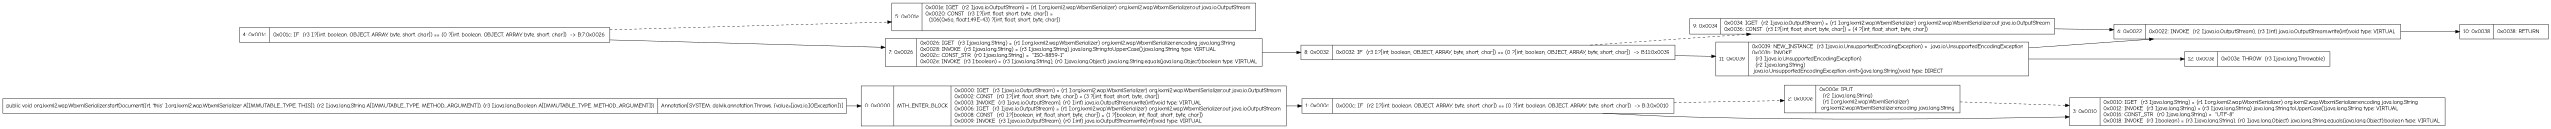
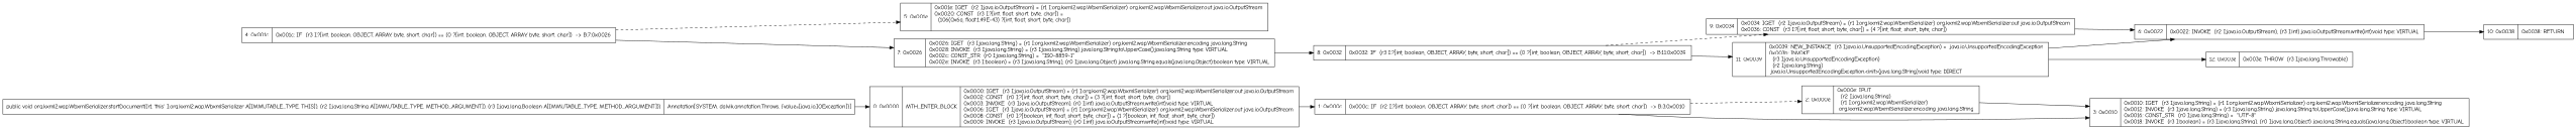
  digraph {
    fontname="Comic Neue"
    rankdir=LR
    node [fontname="Comic Neue" shape=record]
    edge [fontname="Comic Neue"]
    n1 [label="{0\:\ 0x0000|MTH_ENTER_BLOCK\l|0x0000: IGET  (r3 I:java.io.OutputStream) = (r1 I:org.kxml2.wap.WbxmlSerializer) org.kxml2.wap.WbxmlSerializer.out java.io.OutputStream \l0x0002: CONST  (r0 I:?[int, float, short, byte, char]) = (3 ?[int, float, short, byte, char]) \l0x0003: INVOKE  (r3 I:java.io.OutputStream), (r0 I:int) java.io.OutputStream.write(int):void type: VIRTUAL \l0x0006: IGET  (r3 I:java.io.OutputStream) = (r1 I:org.kxml2.wap.WbxmlSerializer) org.kxml2.wap.WbxmlSerializer.out java.io.OutputStream \l0x0008: CONST  (r0 I:?[boolean, int, float, short, byte, char]) = (1 ?[boolean, int, float, short, byte, char]) \l0x0009: INVOKE  (r3 I:java.io.OutputStream), (r0 I:int) java.io.OutputStream.write(int):void type: VIRTUAL \l}"]
    n2 [label="{1\:\ 0x000c|0x000c: IF  (r2 I:?[int, boolean, OBJECT, ARRAY, byte, short, char]) == (0 ?[int, boolean, OBJECT, ARRAY, byte, short, char])  \-\> B:3:0x0010 \l}"]
    n3 [label="{2\:\ 0x000e|0x000e: IPUT  \l  (r2 I:java.lang.String)\l  (r1 I:org.kxml2.wap.WbxmlSerializer)\l org.kxml2.wap.WbxmlSerializer.encoding java.lang.String \l}"]
    n4 [label="{3\:\ 0x0010|0x0010: IGET  (r3 I:java.lang.String) = (r1 I:org.kxml2.wap.WbxmlSerializer) org.kxml2.wap.WbxmlSerializer.encoding java.lang.String \l0x0012: INVOKE  (r3 I:java.lang.String) = (r3 I:java.lang.String) java.lang.String.toUpperCase():java.lang.String type: VIRTUAL \l0x0016: CONST_STR  (r0 I:java.lang.String) =  \"UTF\-8\" \l0x0018: INVOKE  (r3 I:boolean) = (r3 I:java.lang.String), (r0 I:java.lang.Object) java.lang.String.equals(java.lang.Object):boolean type: VIRTUAL \l}"]
    n5 [label="{4\:\ 0x001c|0x001c: IF  (r3 I:?[int, boolean, OBJECT, ARRAY, byte, short, char]) == (0 ?[int, boolean, OBJECT, ARRAY, byte, short, char])  \-\> B:7:0x0026 \l}"]
    n6 [label="{5\:\ 0x001e|0x001e: IGET  (r2 I:java.io.OutputStream) = (r1 I:org.kxml2.wap.WbxmlSerializer) org.kxml2.wap.WbxmlSerializer.out java.io.OutputStream \l0x0020: CONST  (r3 I:?[int, float, short, byte, char]) = \l  (106(0x6a, float:1.49E\-43) ?[int, float, short, byte, char])\l \l}"]
    n7 [label="{7\:\ 0x0026|0x0026: IGET  (r3 I:java.lang.String) = (r1 I:org.kxml2.wap.WbxmlSerializer) org.kxml2.wap.WbxmlSerializer.encoding java.lang.String \l0x0028: INVOKE  (r3 I:java.lang.String) = (r3 I:java.lang.String) java.lang.String.toUpperCase():java.lang.String type: VIRTUAL \l0x002c: CONST_STR  (r0 I:java.lang.String) =  \"ISO\-8859\-1\" \l0x002e: INVOKE  (r3 I:boolean) = (r3 I:java.lang.String), (r0 I:java.lang.Object) java.lang.String.equals(java.lang.Object):boolean type: VIRTUAL \l}"]
    n8 [label="{8\:\ 0x0032|0x0032: IF  (r3 I:?[int, boolean, OBJECT, ARRAY, byte, short, char]) == (0 ?[int, boolean, OBJECT, ARRAY, byte, short, char])  \-\> B:11:0x0039 \l}"]
    n9 [label="{6\:\ 0x0022|0x0022: INVOKE  (r2 I:java.io.OutputStream), (r3 I:int) java.io.OutputStream.write(int):void type: VIRTUAL \l}"]
    n10 [label="{10\:\ 0x0038|0x0038: RETURN   \l}"]
    n11 [label="{9\:\ 0x0034|0x0034: IGET  (r2 I:java.io.OutputStream) = (r1 I:org.kxml2.wap.WbxmlSerializer) org.kxml2.wap.WbxmlSerializer.out java.io.OutputStream \l0x0036: CONST  (r3 I:?[int, float, short, byte, char]) = (4 ?[int, float, short, byte, char]) \l}"]
    n12 [label="{11\:\ 0x0039|0x0039: NEW_INSTANCE  (r3 I:java.io.UnsupportedEncodingException) =  java.io.UnsupportedEncodingException \l0x003b: INVOKE  \l  (r3 I:java.io.UnsupportedEncodingException)\l  (r2 I:java.lang.String)\l java.io.UnsupportedEncodingException.\<init\>(java.lang.String):void type: DIRECT \l}"]
    n13 [label="{12\:\ 0x003e|0x003e: THROW  (r3 I:java.lang.Throwable) \l}"]
    n14 [label="{public void org.kxml2.wap.WbxmlSerializer.startDocument((r1 'this' I:org.kxml2.wap.WbxmlSerializer A[IMMUTABLE_TYPE, THIS]), (r2 I:java.lang.String A[IMMUTABLE_TYPE, METHOD_ARGUMENT]), (r3 I:java.lang.Boolean A[IMMUTABLE_TYPE, METHOD_ARGUMENT]))  | Annotation[SYSTEM, dalvik.annotation.Throws, \{value=[java.io.IOException]\}]\l}"]
    n1 -> n2
    n2 -> n3 [style=dashed]
    n2 -> n4
-   n3 -> n4 [style=dashed]
+   n3 -> n4
    n5 -> n6 [style=dashed]
    n5 -> n7
    n7 -> n8
    n8 -> n11 [style=dashed]
    n8 -> n12
    n9 -> n10
    n11 -> n9
    n12 -> n9
    n12 -> n13
    n14 -> n1
  }
